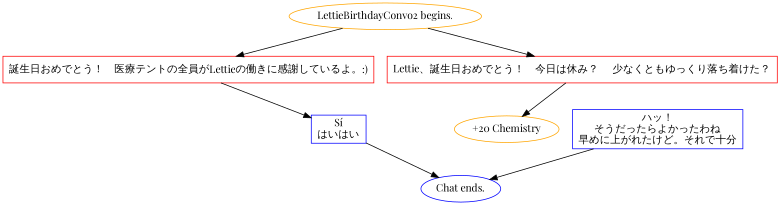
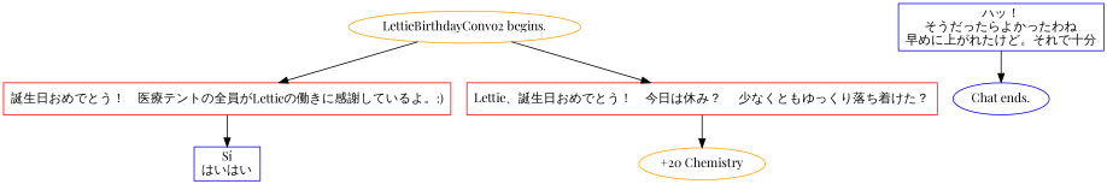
  digraph {
    fontname="Playfair Display"
    node [color=blue fontname="Playfair Display" shape=box]
    edge [fontname="Playfair Display"]
    "LettieBirthdayConvo2 begins." [color=orange shape=""]
    n2 [color=red label="誕生日おめでとう！　医療テントの全員がLettieの働きに感謝しているよ。:)"]
    n3 [color=red label="Lettie、誕生日おめでとう！　今日は休み？　 少なくともゆっくり落ち着けた？"]
    n4 [label="Sí\nはいはい"]
    n5 [color=orange label="+20 Chemistry" shape=""]
    "Chat ends." [shape=""]
    n7 [label="ハッ！\nそうだったらよかったわね\n早めに上がれたけど。それで十分"]
    "LettieBirthdayConvo2 begins." -> n2
    "LettieBirthdayConvo2 begins." -> n3
    n2 -> n4
    n3 -> n5
-   n4 -> "Chat ends."
    n7 -> "Chat ends."
  }
